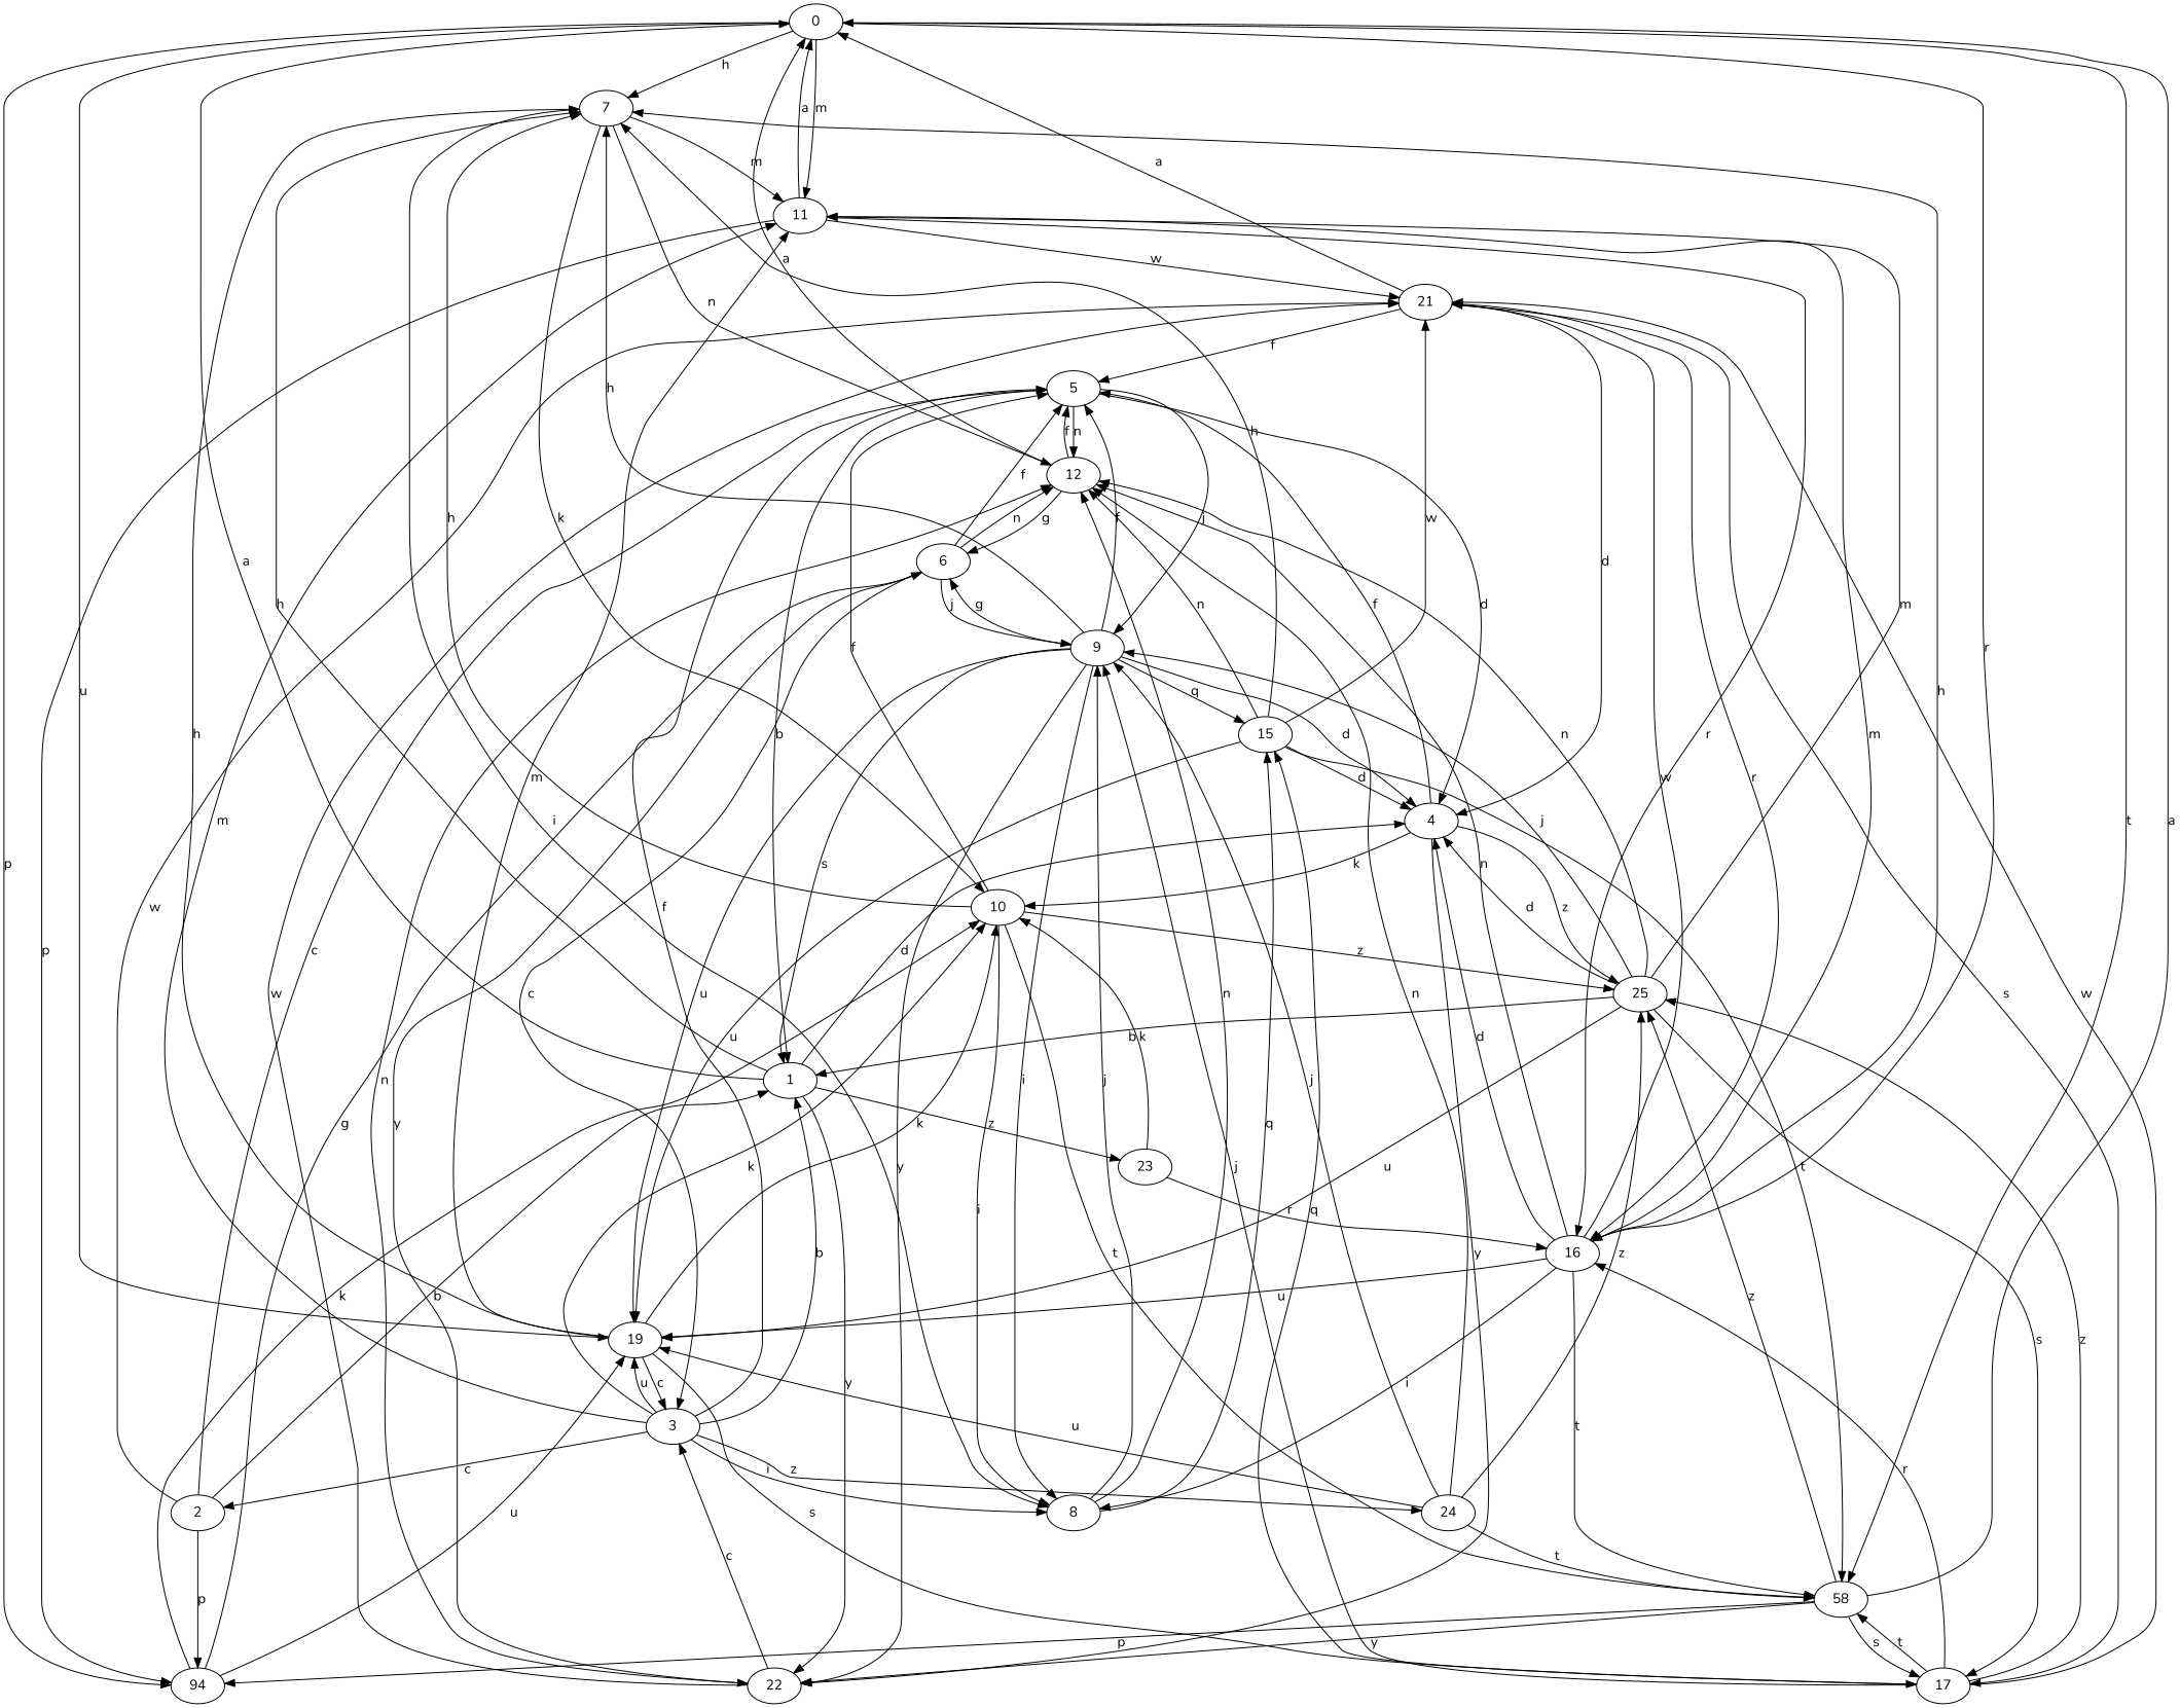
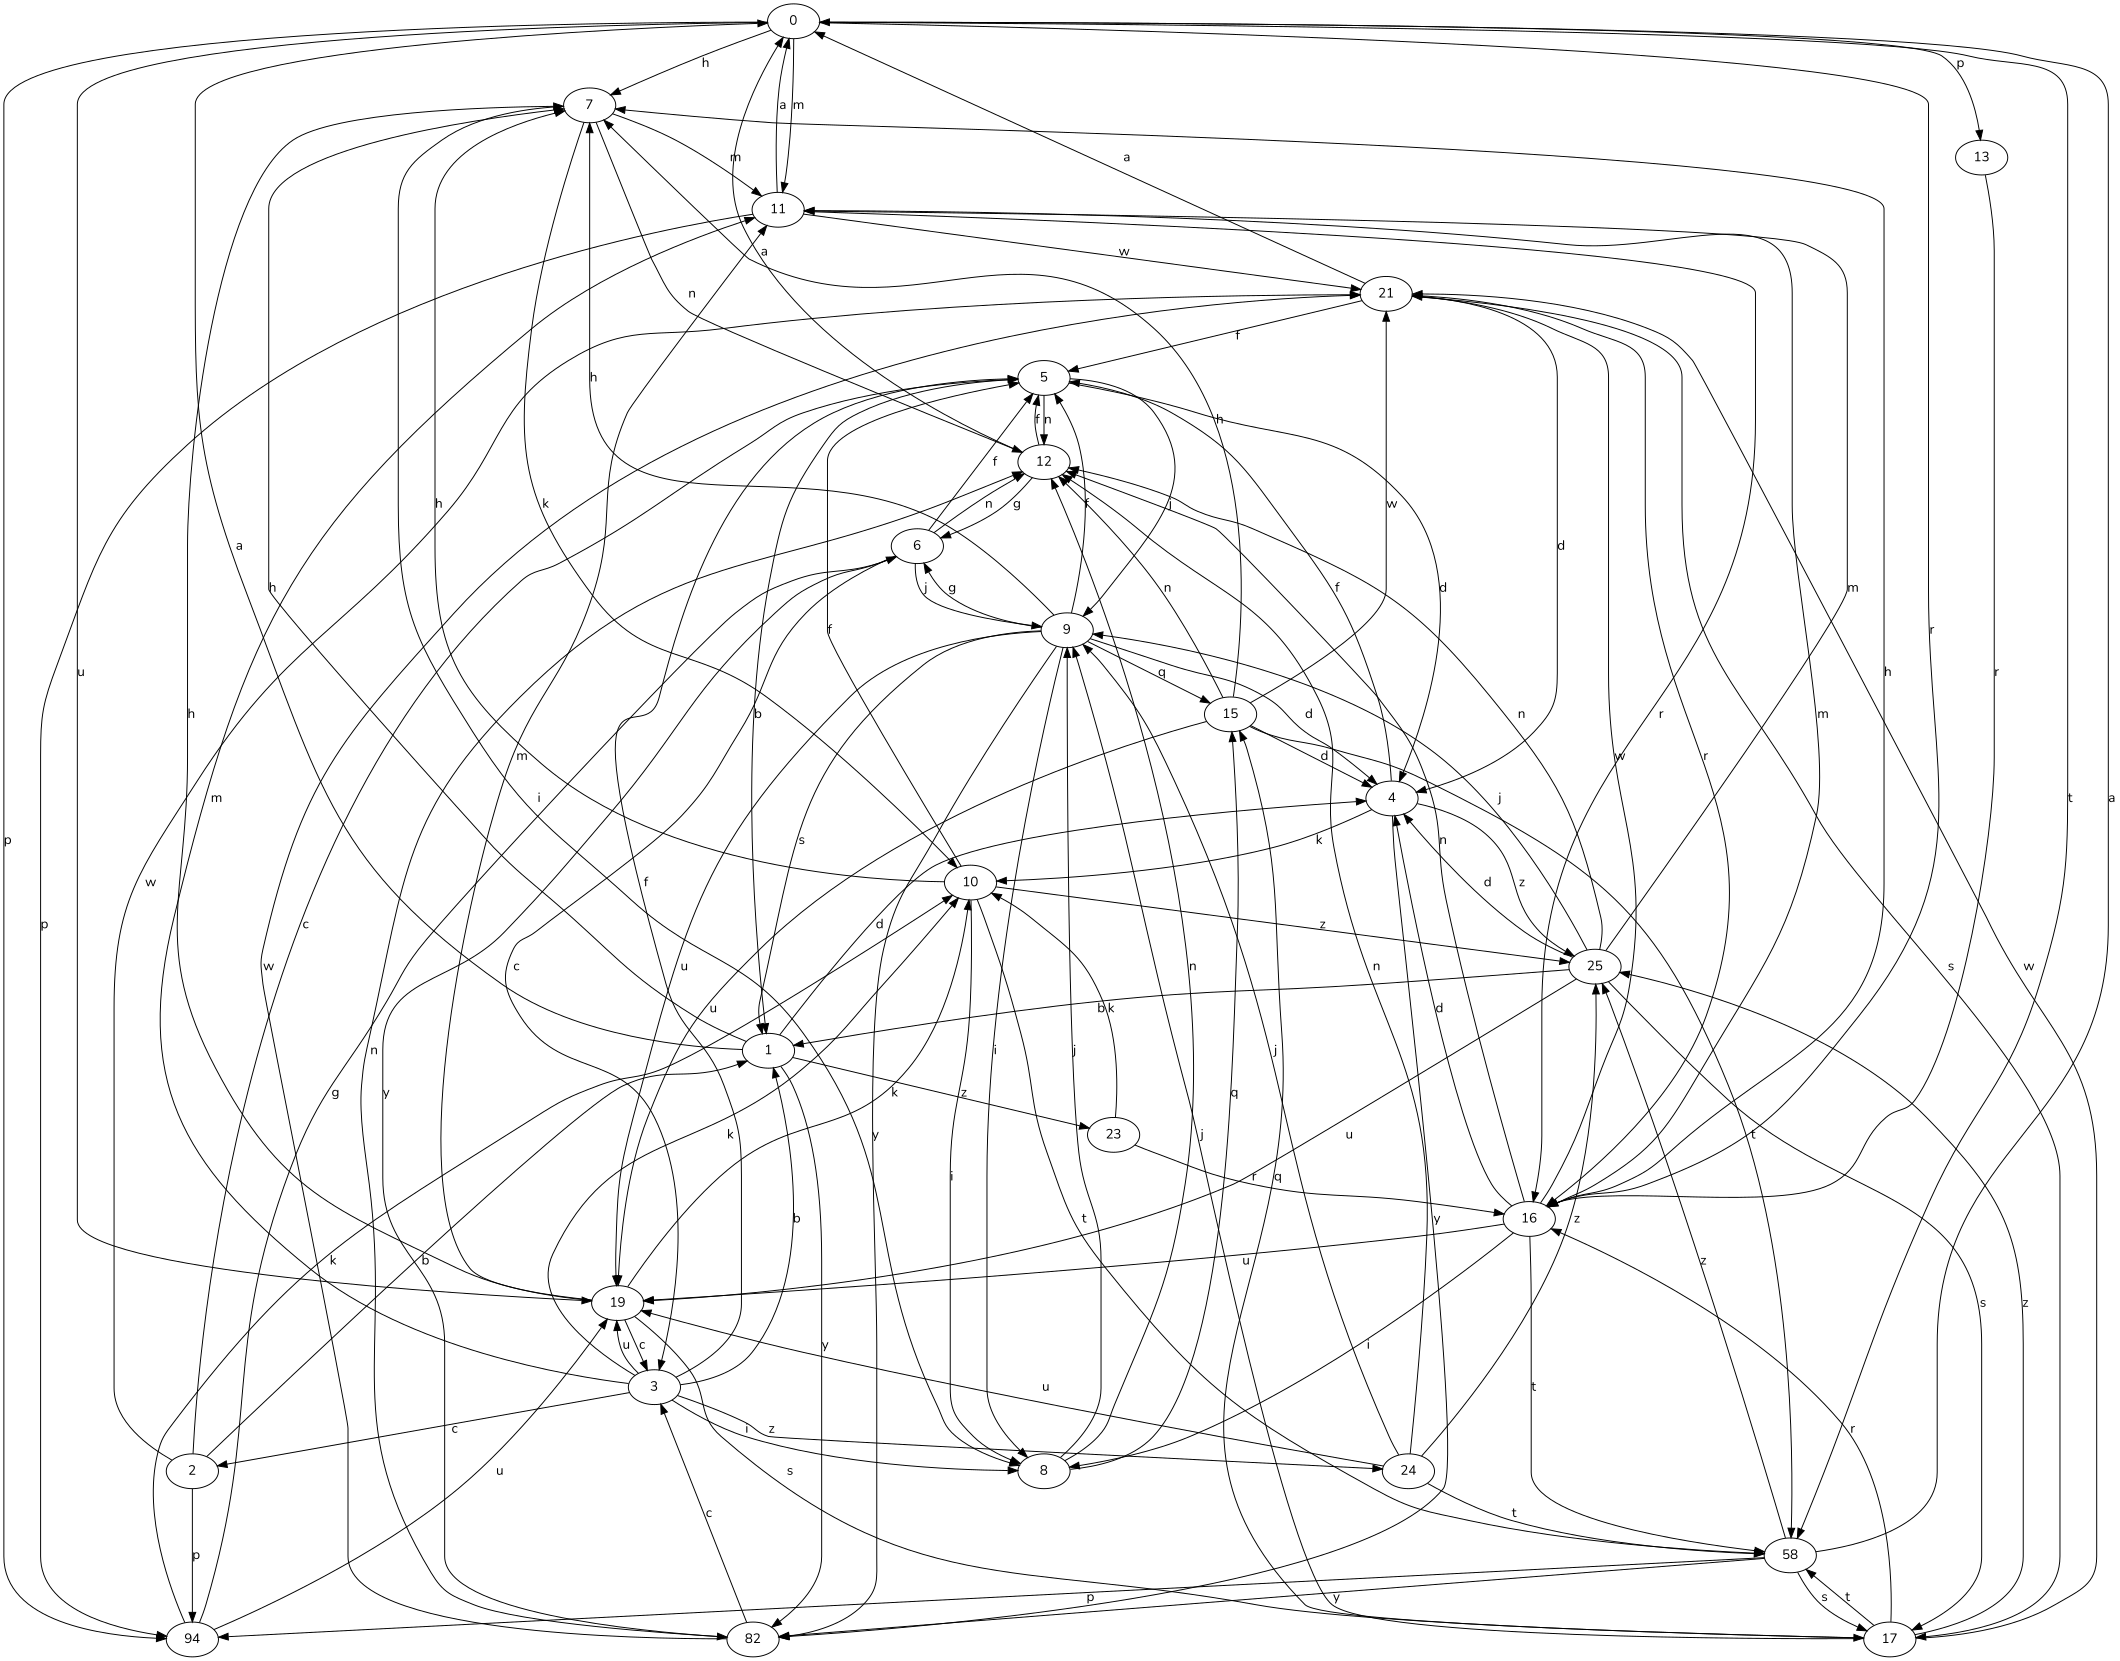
  strict digraph {
    fontname=Nunito
    node [fontname=Nunito]
    edge [fontname=Nunito]
    0
    7
    11
+   13
    n5 [label=94]
    16
    n7 [label=58]
    19
    8
    10
    12
    21
    6
    4
-   22
+   22 [label=82]
    25
    17
    3
    1
    23
    5
    2
    24
    9
    15
    0 -> 7 [label=h]
    0 -> 11 [label=m]
+   0 -> 13 [label=p]
    0 -> n5 [label=p]
    0 -> 16 [label=r]
    0 -> n7 [label=t]
    0 -> 19 [label=u]
    7 -> 11 [label=m]
    7 -> 8 [label=i]
    7 -> 10 [label=k]
    7 -> 12 [label=n]
    11 -> 0 [label=a]
    11 -> n5 [label=p]
    11 -> 16 [label=r]
    11 -> 21 [label=w]
+   13 -> 16 [label=r]
    n5 -> 19 [label=u]
    n5 -> 10 [label=k]
    n5 -> 6 [label=g]
    16 -> 7 [label=h]
    16 -> 11 [label=m]
    16 -> n7 [label=t]
    16 -> 19 [label=u]
    16 -> 8 [label=i]
    16 -> 12 [label=n]
    16 -> 21 [label=w]
    16 -> 4 [label=d]
    n7 -> 0 [label=a]
    n7 -> n5 [label=p]
    n7 -> 22 [label=y]
    n7 -> 25 [label=z]
    n7 -> 17 [label=s]
    19 -> 7 [label=h]
    19 -> 11 [label=m]
    19 -> 10 [label=k]
    19 -> 17 [label=s]
    19 -> 3 [label=c]
    8 -> 12 [label=n]
    8 -> 9 [label=j]
    8 -> 15 [label=q]
    10 -> 7 [label=h]
    10 -> n7 [label=t]
    10 -> 8 [label=i]
    10 -> 25 [label=z]
    10 -> 5 [label=f]
    12 -> 0 [label=a]
    12 -> 6 [label=g]
    12 -> 5 [label=f]
    21 -> 0 [label=a]
    21 -> 16 [label=r]
    21 -> 4 [label=d]
    21 -> 17 [label=s]
    21 -> 5 [label=f]
    6 -> 12 [label=n]
    6 -> 22 [label=y]
    6 -> 3 [label=c]
    6 -> 5 [label=f]
    6 -> 9 [label=j]
    4 -> 10 [label=k]
    4 -> 22 [label=y]
    4 -> 25 [label=z]
    4 -> 5 [label=f]
    22 -> 12 [label=n]
    22 -> 21 [label=w]
    22 -> 3 [label=c]
    25 -> 11 [label=m]
    25 -> 19 [label=u]
    25 -> 12 [label=n]
    25 -> 4 [label=d]
    25 -> 17 [label=s]
    25 -> 1 [label=b]
    25 -> 9 [label=j]
    17 -> 16 [label=r]
    17 -> n7 [label=t]
    17 -> 21 [label=w]
    17 -> 25 [label=z]
    17 -> 9 [label=j]
    17 -> 15 [label=q]
    3 -> 11 [label=m]
    3 -> 19 [label=u]
    3 -> 8 [label=i]
    3 -> 10 [label=k]
    3 -> 1 [label=b]
    3 -> 5 [label=f]
    3 -> 2 [label=c]
    3 -> 24 [label=z]
    1 -> 0 [label=a]
    1 -> 7 [label=h]
    1 -> 4 [label=d]
    1 -> 22 [label=y]
    1 -> 23 [label=z]
    23 -> 16 [label=r]
    23 -> 10 [label=k]
    5 -> 12 [label=n]
    5 -> 4 [label=d]
    5 -> 1 [label=b]
    5 -> 9 [label=j]
    2 -> n5 [label=p]
    2 -> 21 [label=w]
    2 -> 1 [label=b]
    2 -> 5 [label=c]
    24 -> n7 [label=t]
    24 -> 19 [label=u]
    24 -> 12 [label=n]
    24 -> 25 [label=z]
    24 -> 9 [label=j]
    9 -> 7 [label=h]
    9 -> 19 [label=u]
    9 -> 8 [label=i]
    9 -> 6 [label=g]
    9 -> 4 [label=d]
    9 -> 22 [label=y]
    9 -> 1 [label=s]
    9 -> 5 [label=f]
    9 -> 15 [label=q]
    15 -> 7 [label=h]
    15 -> n7 [label=t]
    15 -> 19 [label=u]
    15 -> 12 [label=n]
    15 -> 21 [label=w]
    15 -> 4 [label=d]
  }
